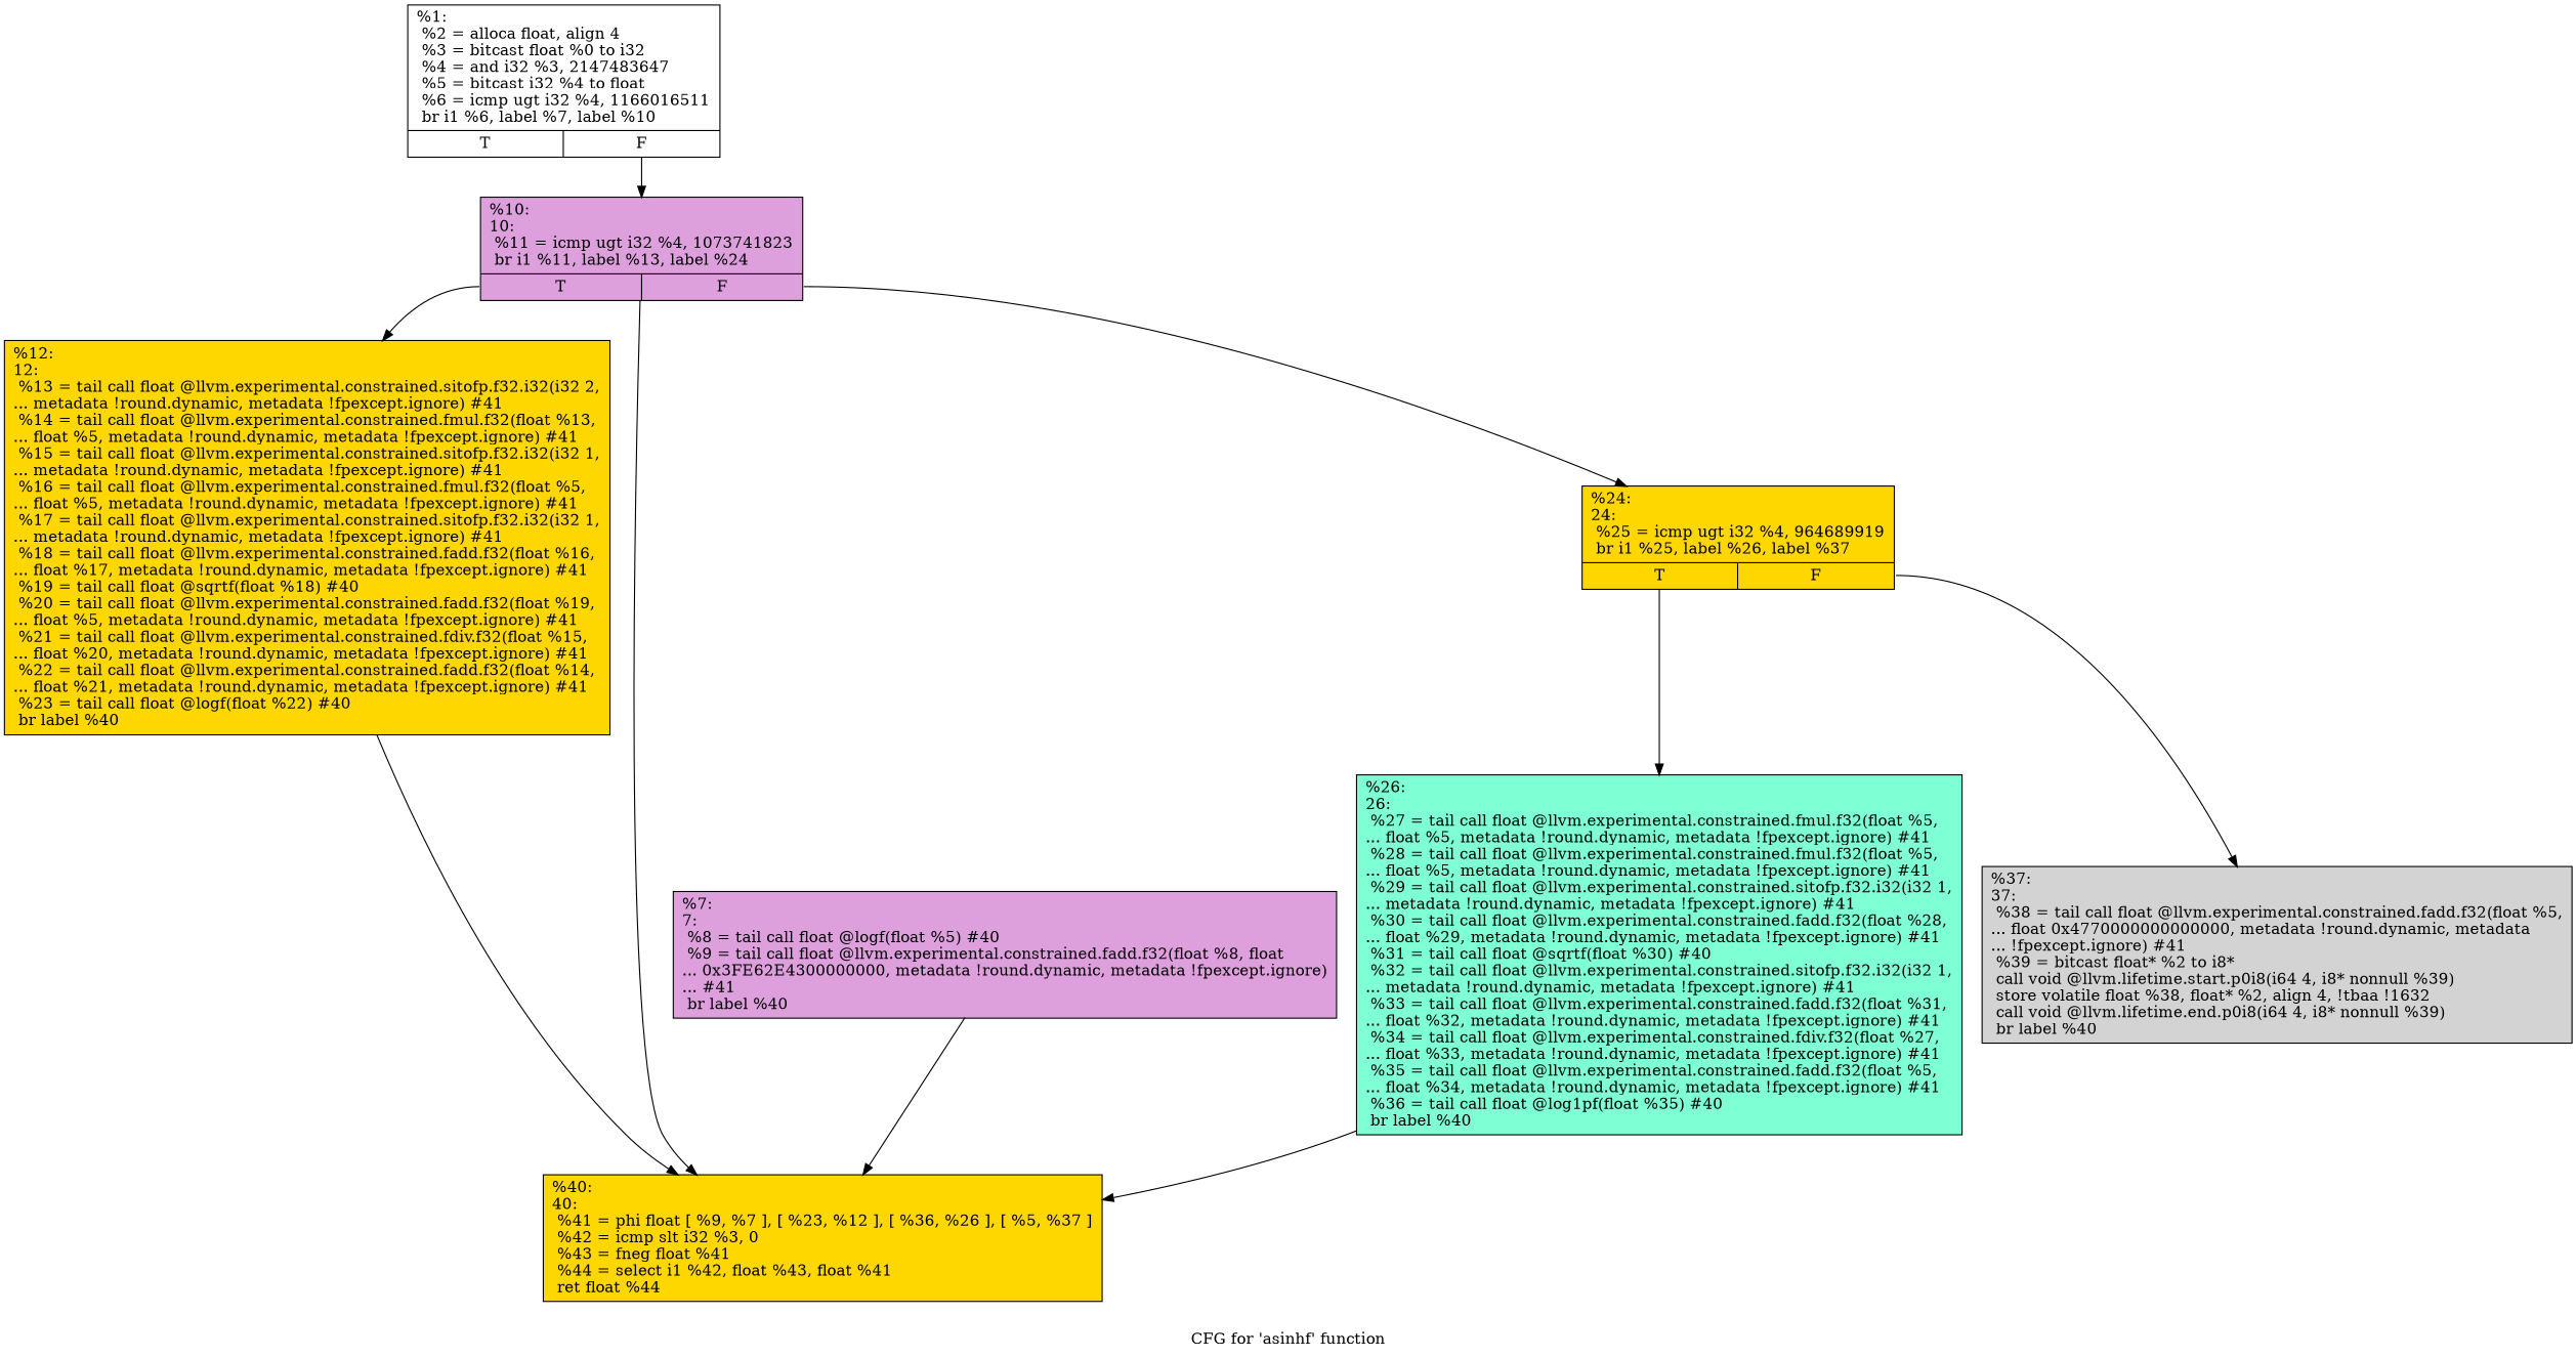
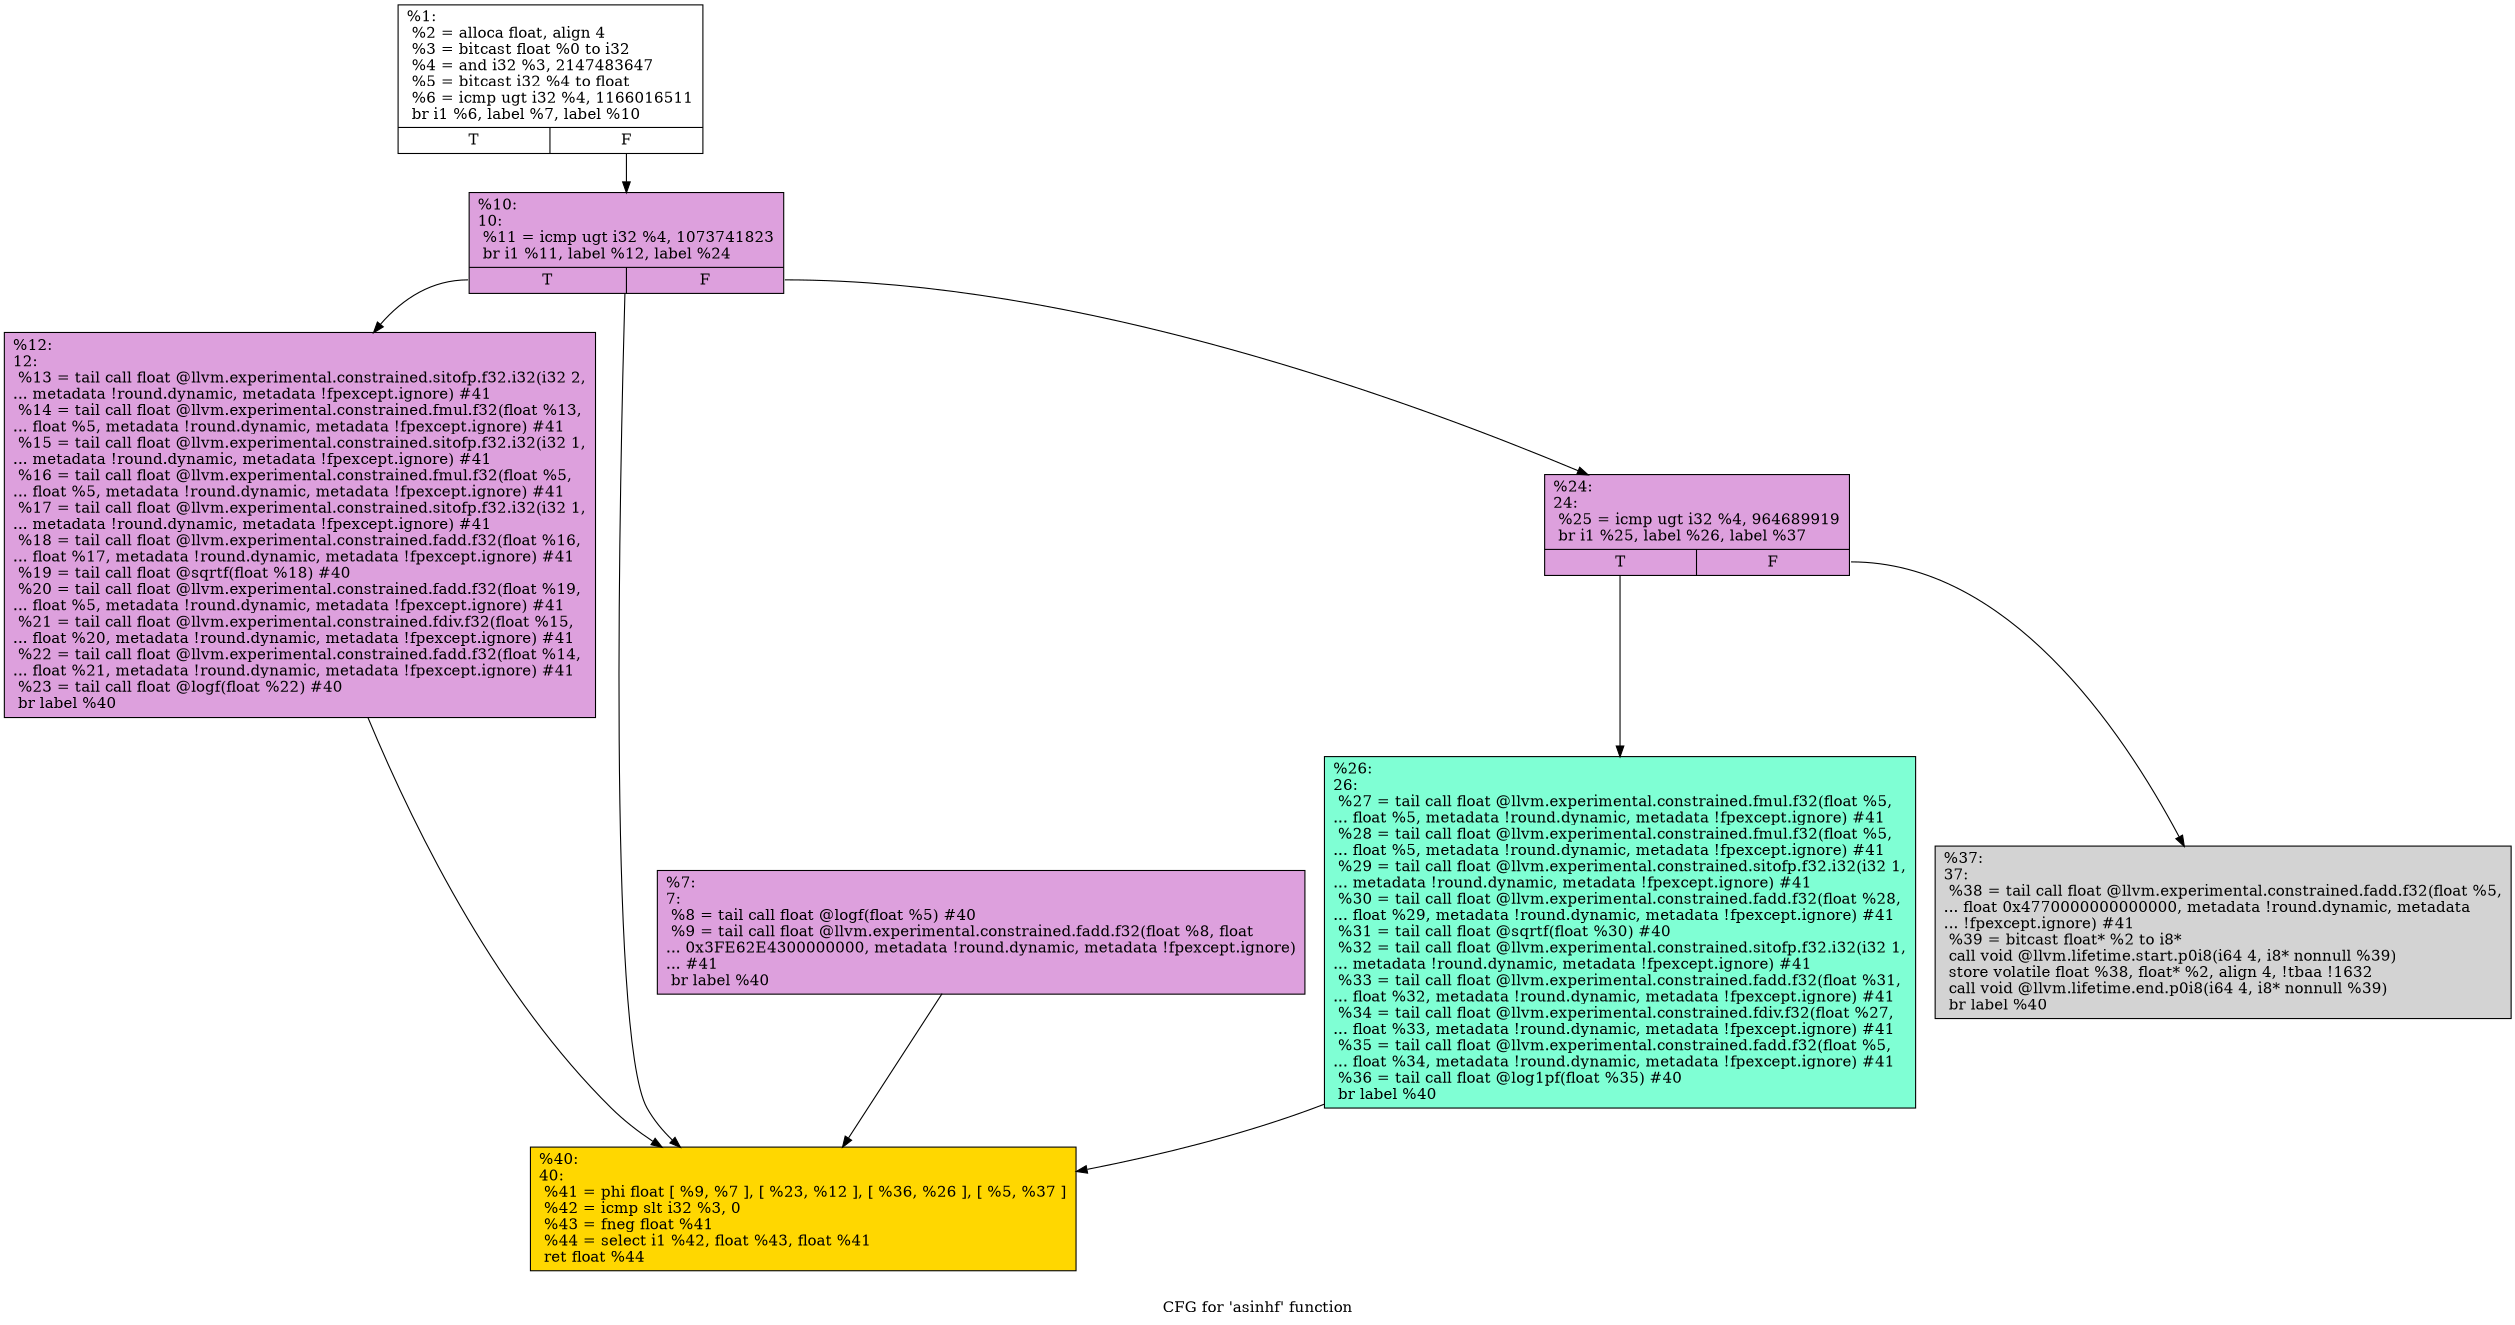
  digraph {
    label="CFG for 'asinhf' function"
    node [fillcolor=plum shape=record style=filled]
    n1 [fillcolor=white label="{%1:\l  %2 = alloca float, align 4\l  %3 = bitcast float %0 to i32\l  %4 = and i32 %3, 2147483647\l  %5 = bitcast i32 %4 to float\l  %6 = icmp ugt i32 %4, 1166016511\l  br i1 %6, label %7, label %10\l|{<s0>T|<s1>F}}"]
-   n2 [label="{%10:\l10:                                               \l  %11 = icmp ugt i32 %4, 1073741823\l  br i1 %11, label %13, label %24\l|{<s0>T|<s1>F}}"]
+   n2 [label="{%10:\l10:                                               \l  %11 = icmp ugt i32 %4, 1073741823\l  br i1 %11, label %12, label %24\l|{<s0>T|<s1>F}}"]
    n3 [label="{%7:\l7:                                                \l  %8 = tail call float @logf(float %5) #40\l  %9 = tail call float @llvm.experimental.constrained.fadd.f32(float %8, float\l... 0x3FE62E4300000000, metadata !round.dynamic, metadata !fpexcept.ignore)\l... #41\l  br label %40\l}"]
    n4 [fillcolor=gold label="{%40:\l40:                                               \l  %41 = phi float [ %9, %7 ], [ %23, %12 ], [ %36, %26 ], [ %5, %37 ]\l  %42 = icmp slt i32 %3, 0\l  %43 = fneg float %41\l  %44 = select i1 %42, float %43, float %41\l  ret float %44\l}"]
-   n5 [fillcolor=gold label="{%12:\l12:                                               \l  %13 = tail call float @llvm.experimental.constrained.sitofp.f32.i32(i32 2,\l... metadata !round.dynamic, metadata !fpexcept.ignore) #41\l  %14 = tail call float @llvm.experimental.constrained.fmul.f32(float %13,\l... float %5, metadata !round.dynamic, metadata !fpexcept.ignore) #41\l  %15 = tail call float @llvm.experimental.constrained.sitofp.f32.i32(i32 1,\l... metadata !round.dynamic, metadata !fpexcept.ignore) #41\l  %16 = tail call float @llvm.experimental.constrained.fmul.f32(float %5,\l... float %5, metadata !round.dynamic, metadata !fpexcept.ignore) #41\l  %17 = tail call float @llvm.experimental.constrained.sitofp.f32.i32(i32 1,\l... metadata !round.dynamic, metadata !fpexcept.ignore) #41\l  %18 = tail call float @llvm.experimental.constrained.fadd.f32(float %16,\l... float %17, metadata !round.dynamic, metadata !fpexcept.ignore) #41\l  %19 = tail call float @sqrtf(float %18) #40\l  %20 = tail call float @llvm.experimental.constrained.fadd.f32(float %19,\l... float %5, metadata !round.dynamic, metadata !fpexcept.ignore) #41\l  %21 = tail call float @llvm.experimental.constrained.fdiv.f32(float %15,\l... float %20, metadata !round.dynamic, metadata !fpexcept.ignore) #41\l  %22 = tail call float @llvm.experimental.constrained.fadd.f32(float %14,\l... float %21, metadata !round.dynamic, metadata !fpexcept.ignore) #41\l  %23 = tail call float @logf(float %22) #40\l  br label %40\l}"]
-   n6 [fillcolor=gold label="{%24:\l24:                                               \l  %25 = icmp ugt i32 %4, 964689919\l  br i1 %25, label %26, label %37\l|{<s0>T|<s1>F}}"]
+   n5 [label="{%12:\l12:                                               \l  %13 = tail call float @llvm.experimental.constrained.sitofp.f32.i32(i32 2,\l... metadata !round.dynamic, metadata !fpexcept.ignore) #41\l  %14 = tail call float @llvm.experimental.constrained.fmul.f32(float %13,\l... float %5, metadata !round.dynamic, metadata !fpexcept.ignore) #41\l  %15 = tail call float @llvm.experimental.constrained.sitofp.f32.i32(i32 1,\l... metadata !round.dynamic, metadata !fpexcept.ignore) #41\l  %16 = tail call float @llvm.experimental.constrained.fmul.f32(float %5,\l... float %5, metadata !round.dynamic, metadata !fpexcept.ignore) #41\l  %17 = tail call float @llvm.experimental.constrained.sitofp.f32.i32(i32 1,\l... metadata !round.dynamic, metadata !fpexcept.ignore) #41\l  %18 = tail call float @llvm.experimental.constrained.fadd.f32(float %16,\l... float %17, metadata !round.dynamic, metadata !fpexcept.ignore) #41\l  %19 = tail call float @sqrtf(float %18) #40\l  %20 = tail call float @llvm.experimental.constrained.fadd.f32(float %19,\l... float %5, metadata !round.dynamic, metadata !fpexcept.ignore) #41\l  %21 = tail call float @llvm.experimental.constrained.fdiv.f32(float %15,\l... float %20, metadata !round.dynamic, metadata !fpexcept.ignore) #41\l  %22 = tail call float @llvm.experimental.constrained.fadd.f32(float %14,\l... float %21, metadata !round.dynamic, metadata !fpexcept.ignore) #41\l  %23 = tail call float @logf(float %22) #40\l  br label %40\l}"]
+   n6 [label="{%24:\l24:                                               \l  %25 = icmp ugt i32 %4, 964689919\l  br i1 %25, label %26, label %37\l|{<s0>T|<s1>F}}"]
    n7 [fillcolor=aquamarine label="{%26:\l26:                                               \l  %27 = tail call float @llvm.experimental.constrained.fmul.f32(float %5,\l... float %5, metadata !round.dynamic, metadata !fpexcept.ignore) #41\l  %28 = tail call float @llvm.experimental.constrained.fmul.f32(float %5,\l... float %5, metadata !round.dynamic, metadata !fpexcept.ignore) #41\l  %29 = tail call float @llvm.experimental.constrained.sitofp.f32.i32(i32 1,\l... metadata !round.dynamic, metadata !fpexcept.ignore) #41\l  %30 = tail call float @llvm.experimental.constrained.fadd.f32(float %28,\l... float %29, metadata !round.dynamic, metadata !fpexcept.ignore) #41\l  %31 = tail call float @sqrtf(float %30) #40\l  %32 = tail call float @llvm.experimental.constrained.sitofp.f32.i32(i32 1,\l... metadata !round.dynamic, metadata !fpexcept.ignore) #41\l  %33 = tail call float @llvm.experimental.constrained.fadd.f32(float %31,\l... float %32, metadata !round.dynamic, metadata !fpexcept.ignore) #41\l  %34 = tail call float @llvm.experimental.constrained.fdiv.f32(float %27,\l... float %33, metadata !round.dynamic, metadata !fpexcept.ignore) #41\l  %35 = tail call float @llvm.experimental.constrained.fadd.f32(float %5,\l... float %34, metadata !round.dynamic, metadata !fpexcept.ignore) #41\l  %36 = tail call float @log1pf(float %35) #40\l  br label %40\l}"]
    n8 [fillcolor=lightgrey label="{%37:\l37:                                               \l  %38 = tail call float @llvm.experimental.constrained.fadd.f32(float %5,\l... float 0x4770000000000000, metadata !round.dynamic, metadata\l... !fpexcept.ignore) #41\l  %39 = bitcast float* %2 to i8*\l  call void @llvm.lifetime.start.p0i8(i64 4, i8* nonnull %39)\l  store volatile float %38, float* %2, align 4, !tbaa !1632\l  call void @llvm.lifetime.end.p0i8(i64 4, i8* nonnull %39)\l  br label %40\l}"]
    n1 -> n2 [tailport=s1]
    n2 -> n4
    n2 -> n5 [tailport=s0]
    n2 -> n6 [tailport=s1]
    n3 -> n4
    n5 -> n4
    n6 -> n7 [tailport=s0]
    n6 -> n8 [tailport=s1]
    n7 -> n4
  }
